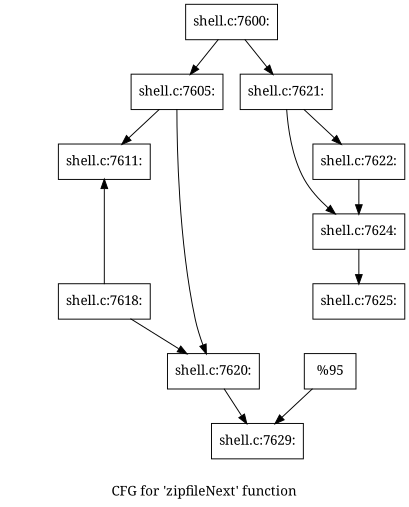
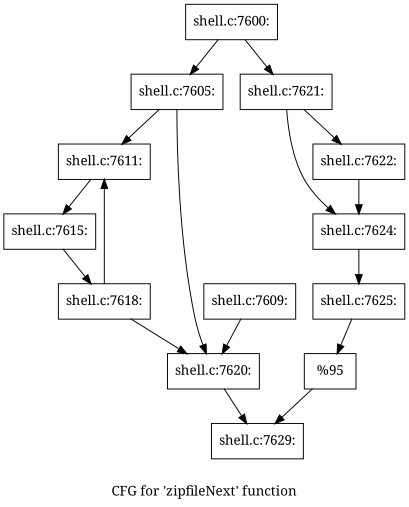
  digraph {
    fontname="Noto Serif"
    label="CFG for 'zipfileNext' function"
    node [fontname="Noto Serif" shape=record]
    edge [fontname="Noto Serif"]
    n1 [label="{shell.c:7600:}"]
    n2 [label="{shell.c:7605:}"]
    n3 [label="{shell.c:7621:}"]
    n4 [label="{shell.c:7611:}"]
    n5 [label="{shell.c:7620:}"]
    n6 [label="{shell.c:7624:}"]
    n7 [label="{shell.c:7622:}"]
+   n8 [label="{shell.c:7609:}"]
+   n9 [label="{shell.c:7615:}"]
    n10 [label="{shell.c:7625:}"]
    n11 [label="{shell.c:7629:}"]
    n12 [label="{shell.c:7618:}"]
    n13 [label="{%95}"]
    n1 -> n2
    n1 -> n3
    n2 -> n4
    n2 -> n5
    n3 -> n6
    n3 -> n7
+   n4 -> n9
    n5 -> n11
    n6 -> n10
    n7 -> n6
+   n8 -> n5
+   n9 -> n12
+   n10 -> n13
    n12 -> n4
    n12 -> n5
    n13 -> n11
  }
